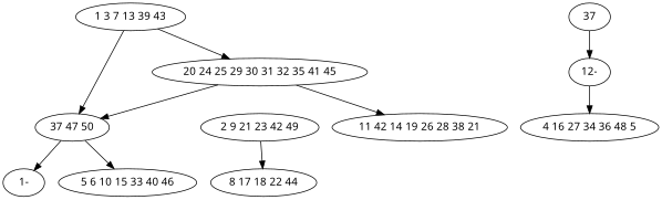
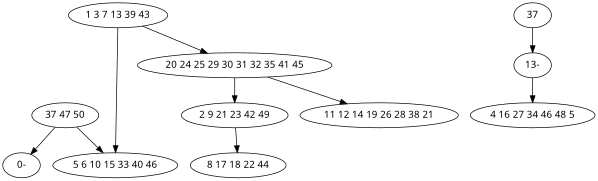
  digraph {
    fontname="Noto Sans"
    node [fontname="Noto Sans"]
    edge [fontname="Noto Sans"]
    n1 [label="1 3 7 13 39 43"]
    n2 [label="37 47 50"]
    n3 [label="20 24 25 29 30 31 32 35 41 45"]
-   n4 [label="1-"]
+   n4 [label="0-"]
    n5 [label="5 6 10 15 33 40 46"]
    n6 [label="2 9 21 23 42 49"]
-   n7 [label="11 42 14 19 26 28 38 21"]
+   n7 [label="11 12 14 19 26 28 38 21"]
    n8 [label="8 17 18 22 44"]
    n9 [label=37]
-   n10 [label="12-"]
-   n11 [label="4 16 27 34 36 48 5"]
-   n1 -> n2
+   n10 [label="13-"]
+   n11 [label="4 16 27 34 46 48 5"]
+   n1 -> n5
    n1 -> n3
    n2 -> n4
    n2 -> n5
-   n3 -> n2
+   n3 -> n6
    n3 -> n7
    n6 -> n8
    n9 -> n10
    n10 -> n11
  }
